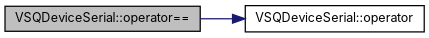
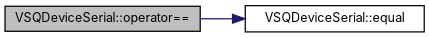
  digraph {
    rankdir=LR
    fontname=Inter
    node [color=black fontname=Inter fontsize=10 shape=record style=filled]
    n1 [fillcolor=grey75 fontcolor=black height=0.2 label="VSQDeviceSerial::operator==" width=0.4]
-   n2 [fillcolor=white height=0.2 label="VSQDeviceSerial::operator" width=0.4]
+   n2 [fillcolor=white height=0.2 label="VSQDeviceSerial::equal" width=0.4]
    n1 -> n2 [color=midnightblue fontname=Inter fontsize=10 labelfontname=Helvetica labelfontsize=10 style=solid]
  }
